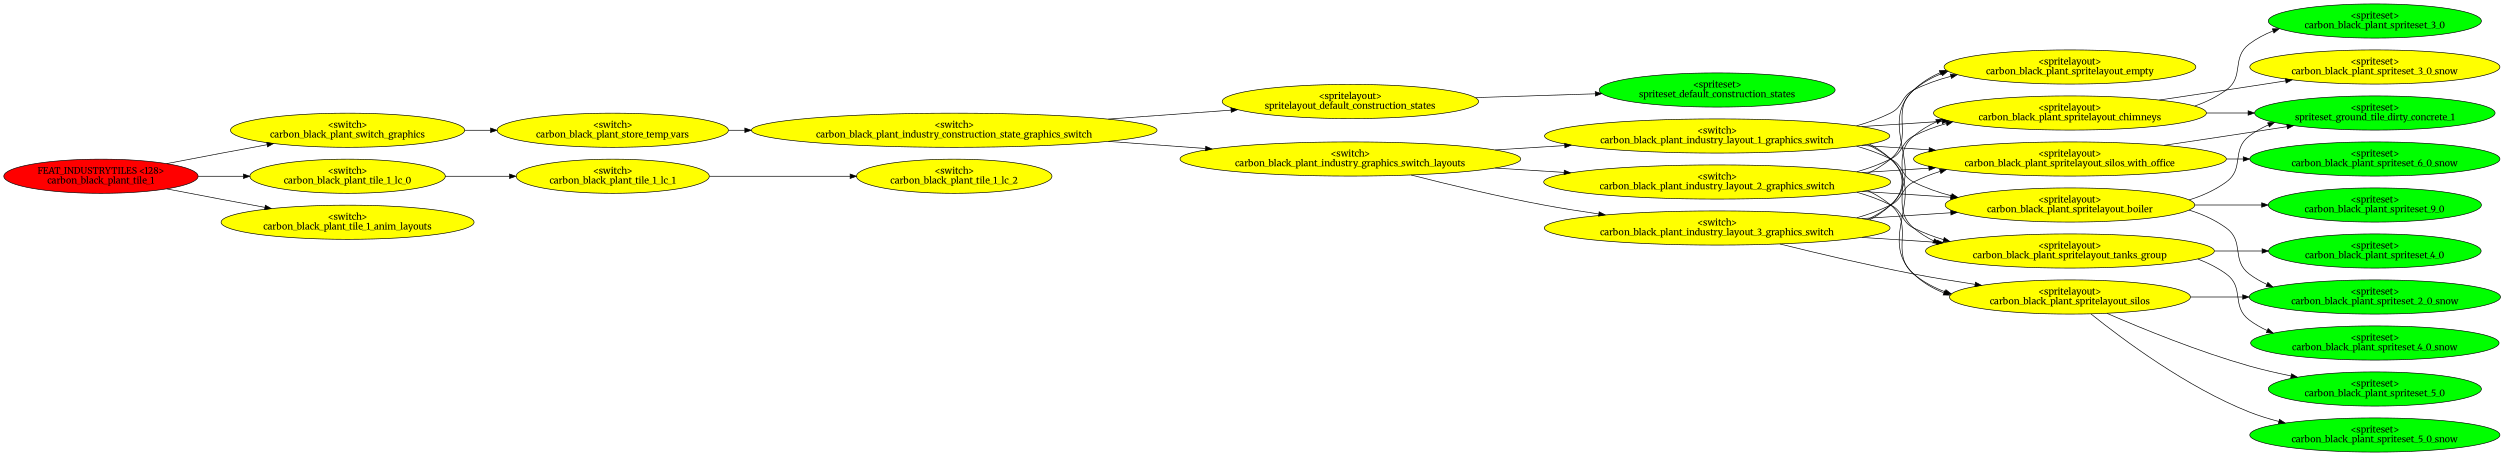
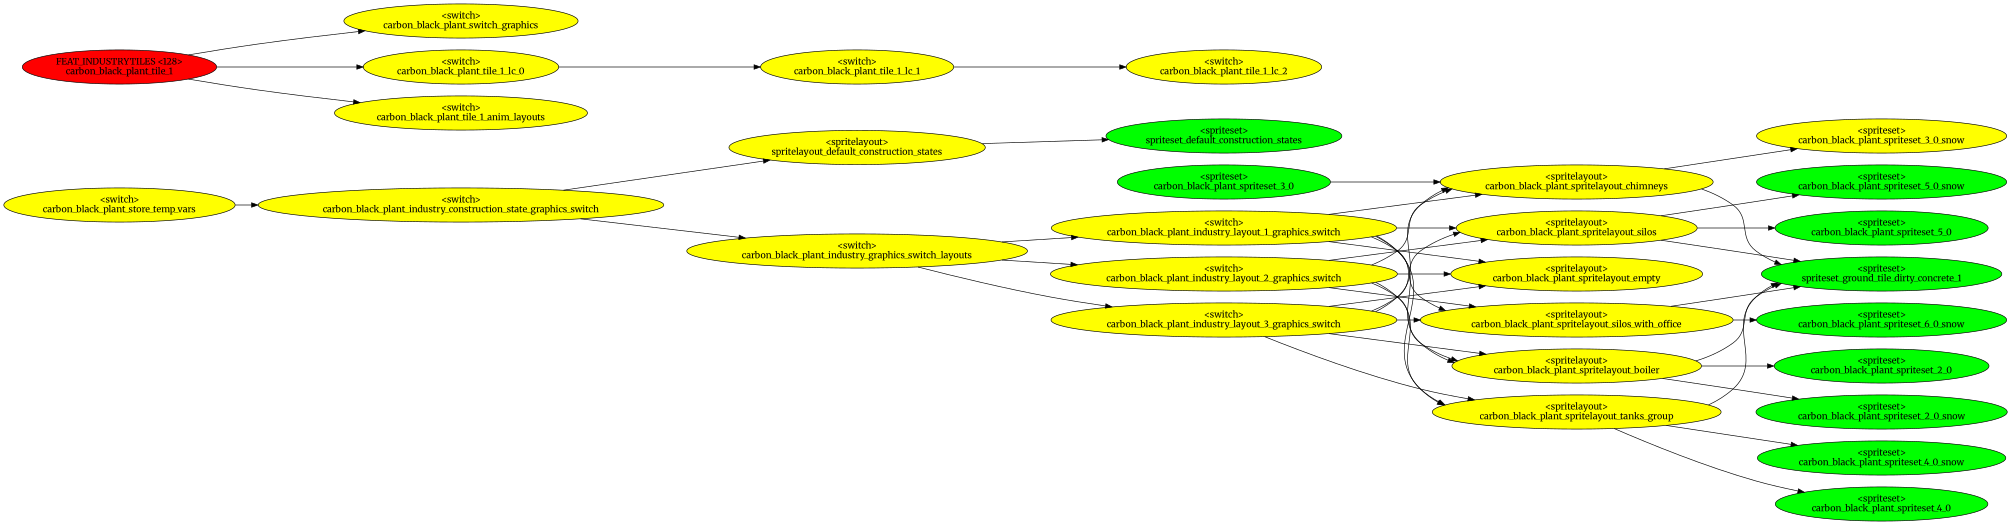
  digraph {
    fontname=Merriweather
    rankdir=LR
    node [fillcolor=yellow fontname=Merriweather style=filled]
    edge [fontname=Merriweather]
    n1 [fillcolor=green label="<spriteset>\nspriteset_default_construction_states"]
    n2 [label="<spritelayout>\nspritelayout_default_construction_states"]
    n3 [fillcolor=green label="<spriteset>\nspriteset_ground_tile_dirty_concrete_1"]
-   n4 [fillcolor=green label="<spriteset>\ncarbon_black_plant_spriteset_9_0"]
+   n4 [fillcolor=green label="<spriteset>\ncarbon_black_plant_spriteset_2_0"]
    n5 [fillcolor=green label="<spriteset>\ncarbon_black_plant_spriteset_2_0_snow"]
    n6 [fillcolor=green label="<spriteset>\ncarbon_black_plant_spriteset_3_0"]
    n7 [label="<spriteset>\ncarbon_black_plant_spriteset_3_0_snow"]
    n8 [fillcolor=green label="<spriteset>\ncarbon_black_plant_spriteset_4_0"]
    n9 [fillcolor=green label="<spriteset>\ncarbon_black_plant_spriteset_4_0_snow"]
    n10 [fillcolor=green label="<spriteset>\ncarbon_black_plant_spriteset_5_0"]
    n11 [fillcolor=green label="<spriteset>\ncarbon_black_plant_spriteset_5_0_snow"]
    n12 [fillcolor=green label="<spriteset>\ncarbon_black_plant_spriteset_6_0_snow"]
    n13 [label="<spritelayout>\ncarbon_black_plant_spritelayout_empty"]
    n14 [label="<spritelayout>\ncarbon_black_plant_spritelayout_boiler"]
    n15 [label="<spritelayout>\ncarbon_black_plant_spritelayout_chimneys"]
    n16 [label="<spritelayout>\ncarbon_black_plant_spritelayout_tanks_group"]
    n17 [label="<spritelayout>\ncarbon_black_plant_spritelayout_silos"]
    n18 [label="<spritelayout>\ncarbon_black_plant_spritelayout_silos_with_office"]
    n19 [label="<switch>\ncarbon_black_plant_industry_layout_1_graphics_switch"]
    n20 [label="<switch>\ncarbon_black_plant_industry_layout_2_graphics_switch"]
    n21 [label="<switch>\ncarbon_black_plant_industry_layout_3_graphics_switch"]
    n22 [label="<switch>\ncarbon_black_plant_industry_graphics_switch_layouts"]
    n23 [label="<switch>\ncarbon_black_plant_industry_construction_state_graphics_switch"]
    n24 [label="<switch>\ncarbon_black_plant_store_temp_vars"]
    n25 [label="<switch>\ncarbon_black_plant_switch_graphics"]
    n26 [label="<switch>\ncarbon_black_plant_tile_1_lc_2"]
    n27 [label="<switch>\ncarbon_black_plant_tile_1_lc_1"]
    n28 [label="<switch>\ncarbon_black_plant_tile_1_lc_0"]
    n29 [label="<switch>\ncarbon_black_plant_tile_1_anim_layouts"]
    n30 [fillcolor=red label="FEAT_INDUSTRYTILES <128>\ncarbon_black_plant_tile_1"]
    n2 -> n1
    n14 -> n3
    n14 -> n4
    n14 -> n5
    n15 -> n3
-   n15 -> n6
+   n6 -> n15
    n15 -> n7
+   n16 -> n3
    n16 -> n8
    n16 -> n9
-   n17 -> n5
+   n17 -> n3
    n17 -> n10
    n17 -> n11
    n18 -> n3
    n18 -> n12
    n19 -> n13
    n19 -> n14
    n19 -> n15
    n19 -> n16
    n19 -> n17
    n19 -> n18
    n20 -> n13
    n20 -> n14
    n20 -> n15
    n20 -> n16
    n20 -> n17
    n20 -> n18
    n21 -> n13
    n21 -> n14
    n21 -> n15
    n21 -> n16
    n21 -> n17
    n21 -> n18
    n22 -> n19
    n22 -> n20
    n22 -> n21
    n23 -> n2
    n23 -> n22
    n24 -> n23
-   n25 -> n24
    n27 -> n26
    n28 -> n27
    n30 -> n25
    n30 -> n28
    n30 -> n29
  }
